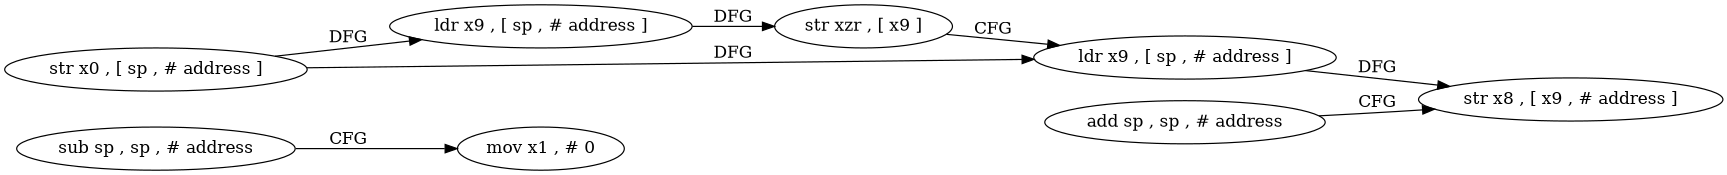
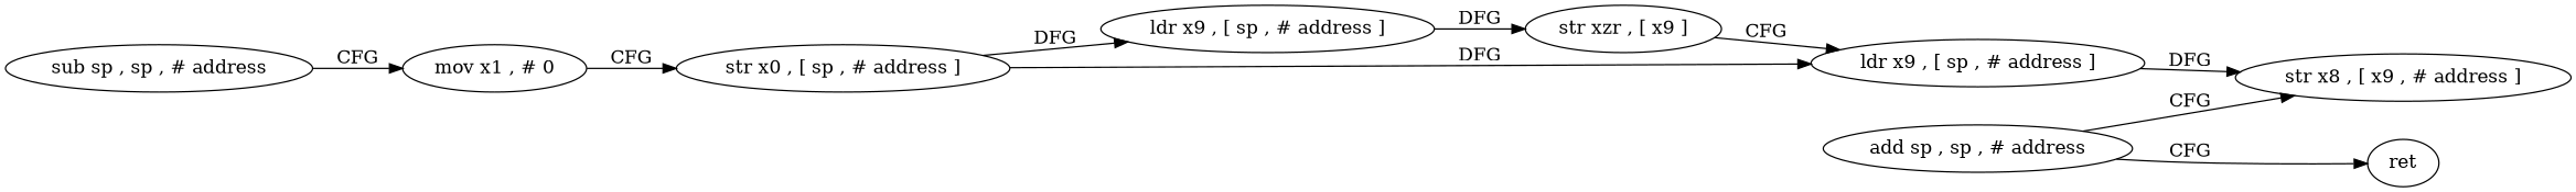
  digraph {
    rankdir=LR
    n1 [label="sub sp , sp , # address"]
    n2 [label="mov x1 , # 0"]
    n3 [label="str x0 , [ sp , # address ]"]
    n4 [label="ldr x9 , [ sp , # address ]"]
    n5 [label="ldr x9 , [ sp , # address ]"]
    n6 [label="str xzr , [ x9 ]"]
    n7 [label="str x8 , [ x9 , # address ]"]
    n8 [label="add sp , sp , # address"]
+   n9 [label=ret]
    n1 -> n2 [label=CFG]
+   n2 -> n3 [label=CFG]
    n3 -> n4 [label=DFG]
    n3 -> n5 [label=DFG]
    n4 -> n6 [label=DFG]
    n5 -> n7 [label=DFG]
    n6 -> n5 [label=CFG]
    n8 -> n7 [label=CFG]
+   n8 -> n9 [label=CFG]
  }
